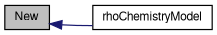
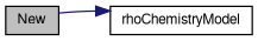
  digraph {
    rankdir=LR
    node [color=black fontname=FreeSans fontsize=10 shape=record]
    n1 [fillcolor=grey75 fontcolor=black height=0.2 label=New style=filled width=0.4]
    n2 [height=0.2 label=rhoChemistryModel width=0.4]
-   n1 -> n2 [color=midnightblue dir=back fontname=FreeSans fontsize=10 labelfontname=FreeSans labelfontsize=10 style=solid]
+   n2 -> n1 [color=midnightblue dir=back fontname=FreeSans fontsize=10 labelfontname=FreeSans labelfontsize=10 style=solid]
  }
